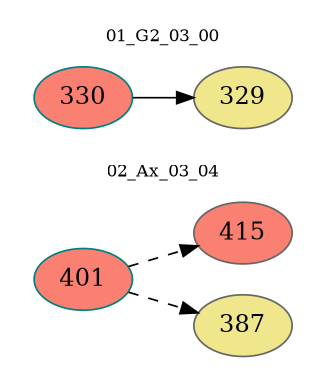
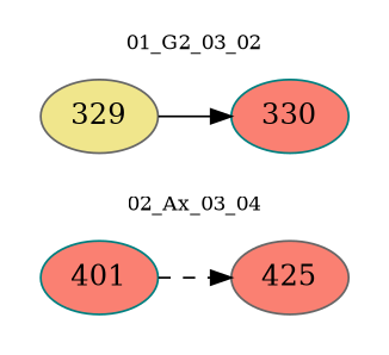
  digraph {
    rankdir=LR
    node [color=gray40 fillcolor=salmon style=filled]
    edge [color=black style=dashed]
    n1 [color=teal label=401]
-   n2 [fillcolor=khaki label=387]
-   n3 [label=415]
+   n3 [label=425]
    n4 [color=teal label=330]
    n5 [fillcolor=khaki label=329]
    subgraph cluster_1 {
      color=white
      fontsize=10
      label="02_Ax_03_04"
      n1
-     n2
      n3
    }
    subgraph cluster_2 {
      color=white
      fontsize=10
-     label="01_G2_03_00"
+     label="01_G2_03_02"
      n4
      n5
    }
-   n1 -> n2
    n1 -> n3
-   n4 -> n5 [style=solid]
+   n5 -> n4 [style=solid]
  }
